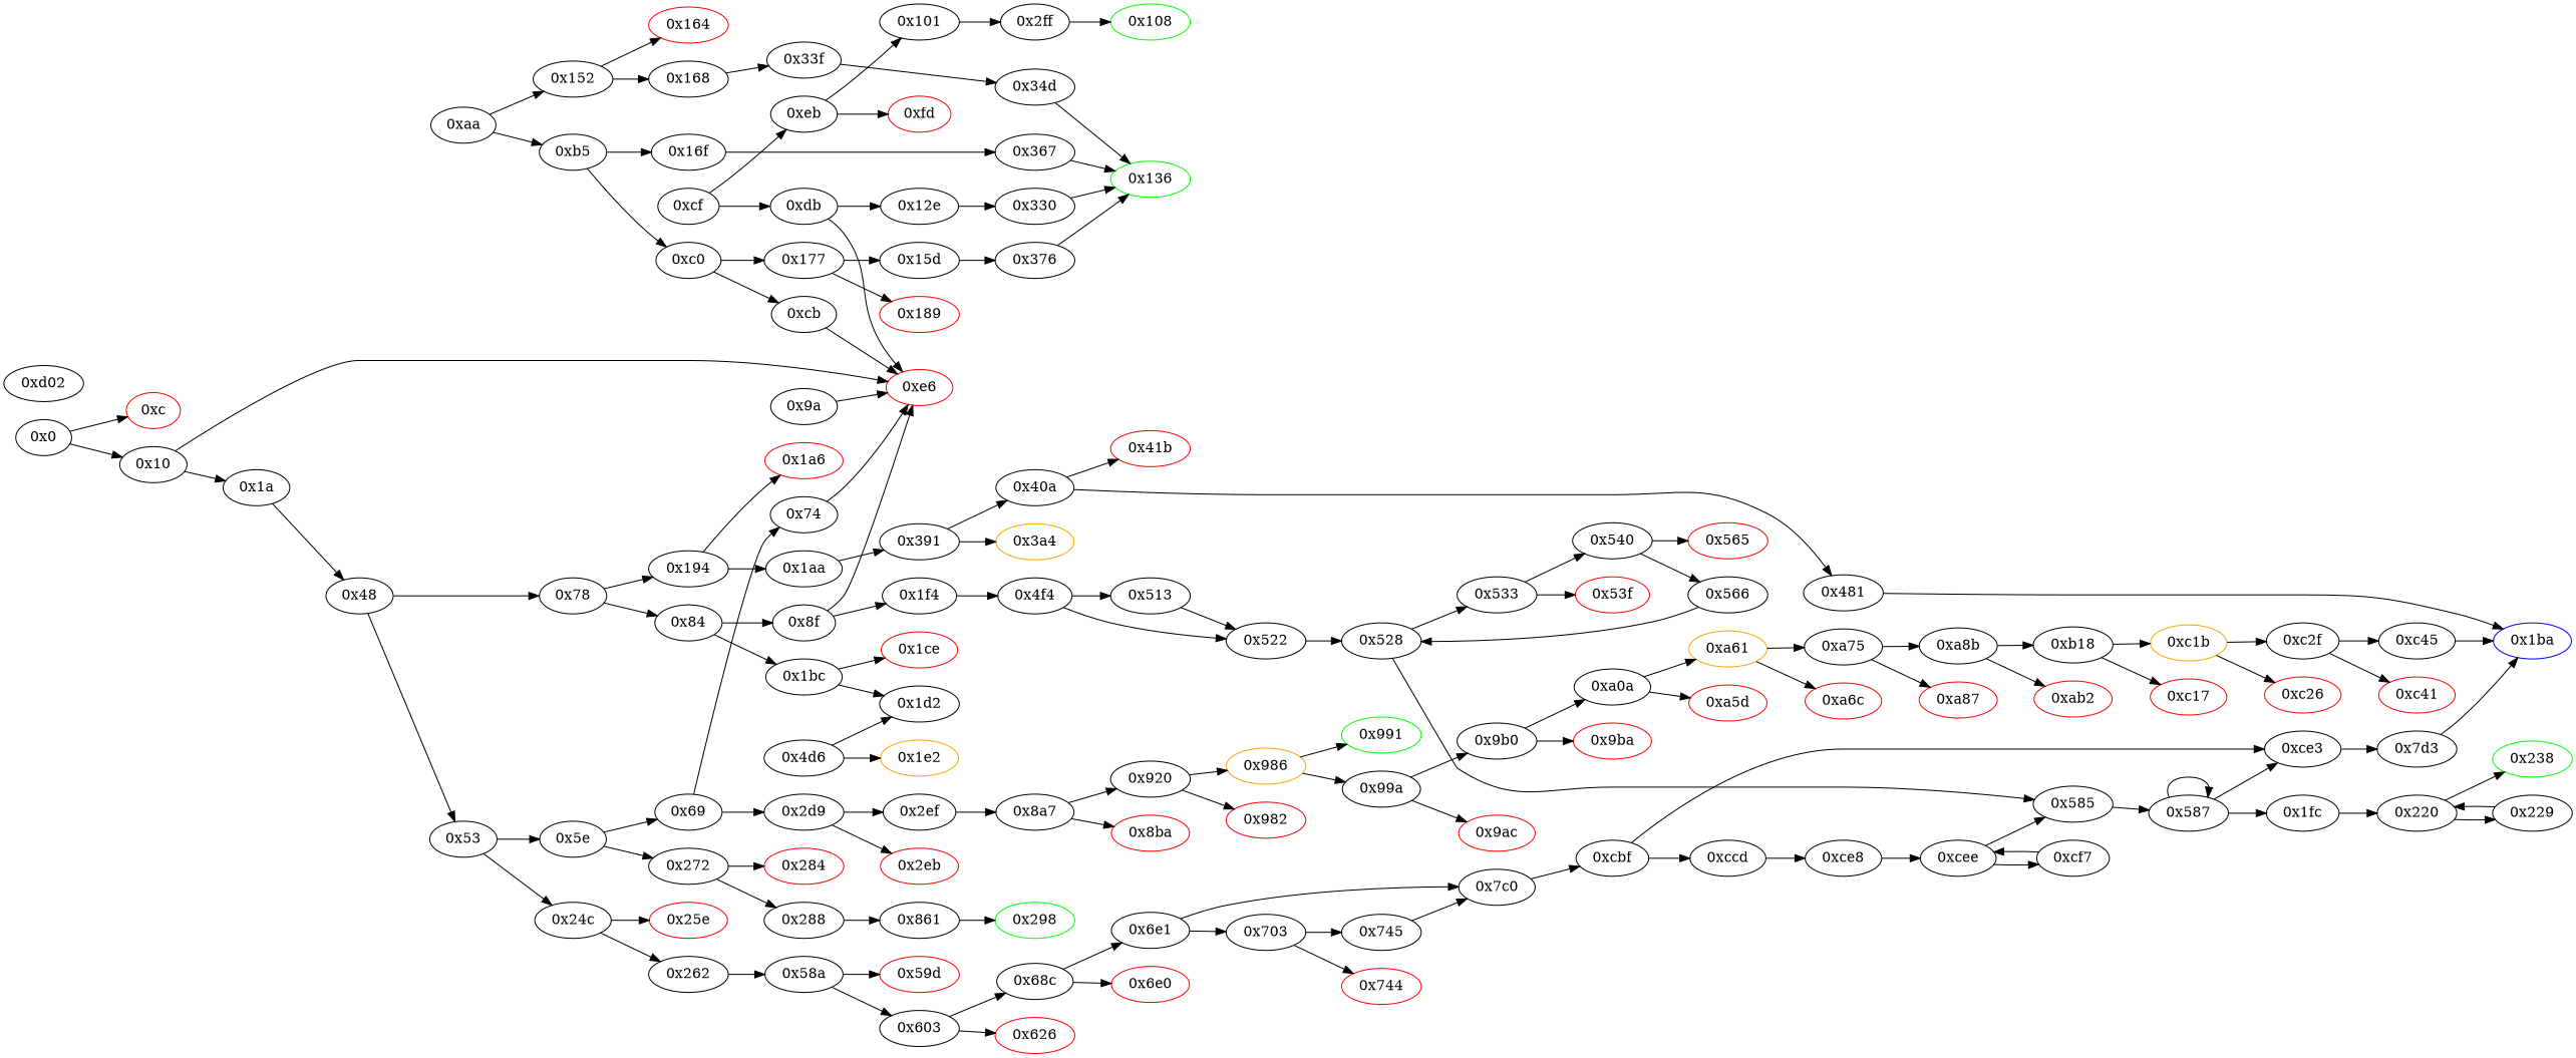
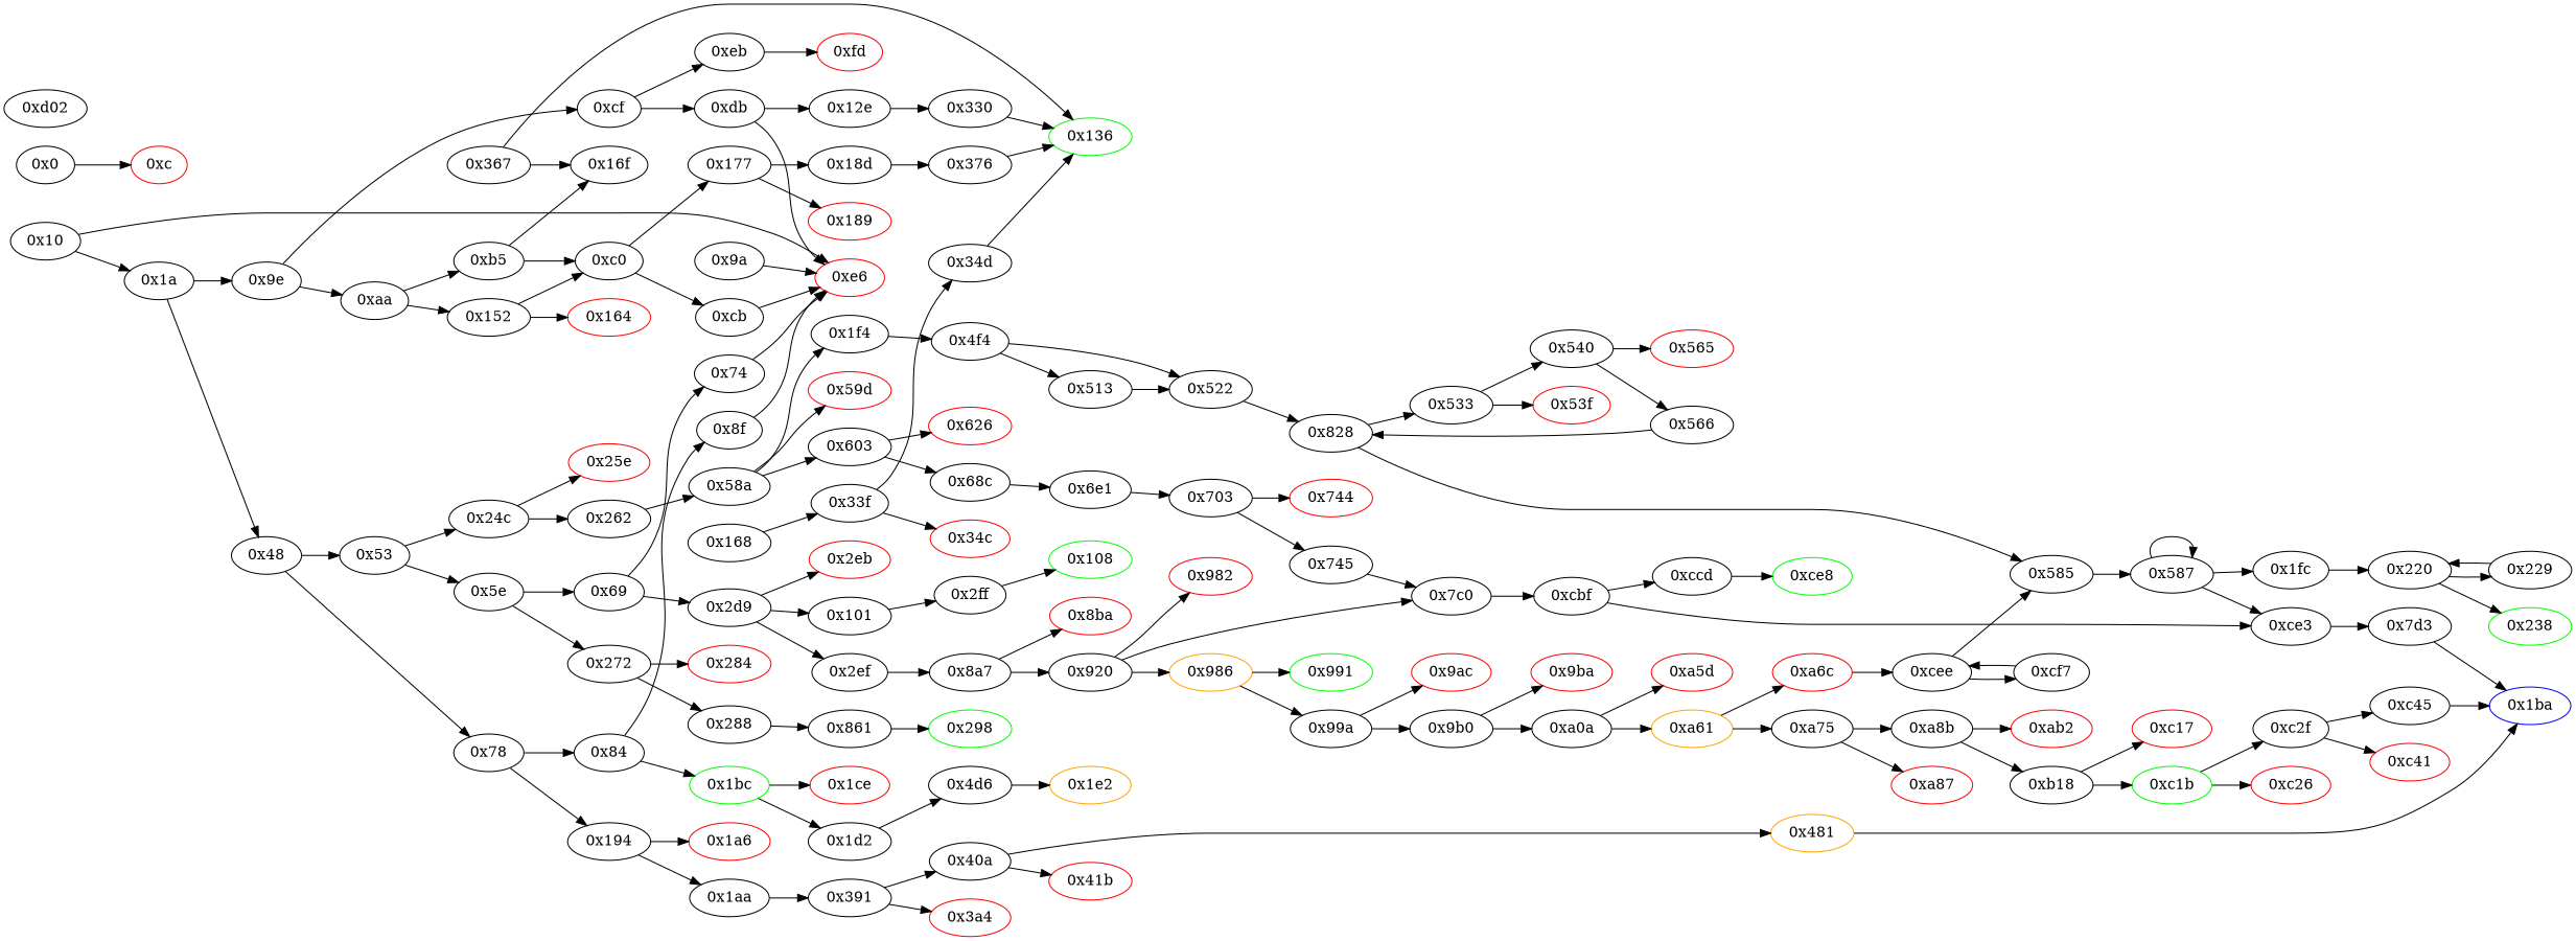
  digraph {
    rankdir=LR
    node [fillcolor=white style=filled]
    "0x288"
    "0x861"
    "0x298" [color=green]
    "0x272"
    "0x284" [color=red]
    "0x5e"
    "0x69"
    "0x2d9"
    "0x74"
    "0x25e" [color=red]
    "0x24c"
    "0x262"
    "0x58a"
    "0xaa"
    "0xb5"
    "0x152"
    "0x16f"
    "0xc0"
    "0x164" [color=red]
    "0x168"
-   "0xc1b" [color=orange]
+   "0xc1b" [color=green]
    "0xb18"
    "0xc17" [color=red]
    "0xc26" [color=red]
    "0xc2f"
    "0x12e"
    "0x330"
    "0x136" [color=green]
    "0xc41" [color=red]
    "0xc45"
    "0x84"
    "0x8f"
-   "0x1bc"
+   "0x1bc" [color=green]
    "0xe6" [color=red]
    "0x1f4"
    "0x1d2"
    "0x1ce" [color=red]
    "0xc" [color=red]
    "0x59d" [color=red]
    "0xcbf"
    "0xccd"
    "0xce3"
-   "0xce8"
+   "0xce8" [color=green]
    "0x7d3"
    "0x565" [color=red]
    "0x540"
    "0x566"
-   "0x528"
+   "0x528" [label="0x828"]
    "0xcee"
    "0x1ba" [color=blue]
    "0xd02"
    "0x108" [color=green]
    "0x2ff"
    "0xdb"
    "0x177"
-   "0x18d" [label="0x15d"]
+   "0x18d"
    "0x189" [color=red]
    "0x376"
    "0x53f" [color=red]
    "0xcf7"
    "0x585"
    "0x587"
    "0x238" [color=green]
    "0x220"
    "0x229"
    "0x367"
    "0x982" [color=red]
    "0x991" [color=green]
    "0x9ba" [color=red]
    "0xa61" [color=orange]
    "0xa0a"
    "0xa5d" [color=red]
    "0xa75"
    "0xa6c" [color=red]
    "0x8a7"
    "0x920"
    "0x8ba" [color=red]
    "0x986" [color=orange]
    "0x4d6"
    "0x1e2" [color=orange]
    "0x99a"
    "0x9b0"
    "0x9ac" [color=red]
    "0x603"
    "0x68c"
    "0x626" [color=red]
-   "0x6e0" [color=red]
    "0x2ef"
    "0x2eb" [color=red]
    "0x33f"
    "0x34d"
+   "0x34c" [color=red]
    "0x1fc"
    "0x101"
    "0x7c0"
    "0x6e1"
    "0x1aa"
    "0x391"
-   "0x3a4" [color=orange]
+   "0x3a4" [color=red]
    "0x40a"
    "0x41b" [color=red]
-   "0x481"
+   "0x481" [color=orange]
    "0x1a6" [color=red]
    "0x513"
    "0x522"
    "0xa87" [color=red]
    "0xa8b"
    "0xab2" [color=red]
    "0xcb"
    "0x4f4"
    "0x48"
    "0x78"
    "0x53"
    "0x194"
    "0x703"
    "0x533"
    "0xcf"
    "0xeb"
    "0xfd" [color=red]
    "0x744" [color=red]
    "0x745"
    "0x10"
    "0x1a"
+   "0x9e"
    "0x9a"
    "0x0"
    "0x288" -> "0x861"
    "0x861" -> "0x298"
    "0x272" -> "0x288"
    "0x272" -> "0x284"
    "0x5e" -> "0x272"
    "0x5e" -> "0x69"
    "0x69" -> "0x2d9"
    "0x69" -> "0x74"
    "0x2d9" -> "0x2ef"
    "0x2d9" -> "0x2eb"
    "0x74" -> "0xe6"
    "0x24c" -> "0x25e"
    "0x24c" -> "0x262"
    "0x262" -> "0x58a"
    "0x58a" -> "0x59d"
    "0x58a" -> "0x603"
    "0xaa" -> "0xb5"
    "0xaa" -> "0x152"
    "0xb5" -> "0x16f"
    "0xb5" -> "0xc0"
    "0x152" -> "0x164"
-   "0x152" -> "0x168"
-   "0x16f" -> "0x367"
+   "0x152" -> "0xc0"
+   "0x367" -> "0x16f"
    "0xc0" -> "0x177"
    "0xc0" -> "0xcb"
    "0x168" -> "0x33f"
    "0xc1b" -> "0xc26"
    "0xc1b" -> "0xc2f"
    "0xb18" -> "0xc1b"
    "0xb18" -> "0xc17"
    "0xc2f" -> "0xc41"
    "0xc2f" -> "0xc45"
    "0x12e" -> "0x330"
    "0x330" -> "0x136"
    "0xc45" -> "0x1ba"
    "0x84" -> "0x8f"
    "0x84" -> "0x1bc"
    "0x8f" -> "0xe6"
-   "0x8f" -> "0x1f4"
+   "0x58a" -> "0x1f4"
    "0x1bc" -> "0x1d2"
    "0x1bc" -> "0x1ce"
    "0x1f4" -> "0x4f4"
-   "0x4d6" -> "0x1d2"
+   "0x1d2" -> "0x4d6"
    "0xcbf" -> "0xccd"
    "0xcbf" -> "0xce3"
    "0xccd" -> "0xce8"
    "0xce3" -> "0x7d3"
-   "0xce8" -> "0xcee"
+   "0xa6c" -> "0xcee"
    "0x7d3" -> "0x1ba"
    "0x540" -> "0x565"
    "0x540" -> "0x566"
    "0x566" -> "0x528"
    "0x528" -> "0x585"
    "0x528" -> "0x533"
    "0xcee" -> "0xcf7"
    "0xcee" -> "0x585"
    "0x2ff" -> "0x108"
    "0xdb" -> "0x12e"
    "0xdb" -> "0xe6"
    "0x177" -> "0x18d"
    "0x177" -> "0x189"
    "0x18d" -> "0x376"
    "0x376" -> "0x136"
    "0xcf7" -> "0xcee"
    "0x585" -> "0x587"
    "0x587" -> "0xce3"
    "0x587" -> "0x587"
    "0x587" -> "0x1fc"
    "0x220" -> "0x238"
    "0x220" -> "0x229"
    "0x229" -> "0x220"
    "0x367" -> "0x136"
    "0xa61" -> "0xa75"
    "0xa61" -> "0xa6c"
    "0xa0a" -> "0xa61"
    "0xa0a" -> "0xa5d"
    "0xa75" -> "0xa87"
    "0xa75" -> "0xa8b"
    "0x8a7" -> "0x920"
    "0x8a7" -> "0x8ba"
    "0x920" -> "0x982"
    "0x920" -> "0x986"
    "0x986" -> "0x991"
    "0x986" -> "0x99a"
    "0x4d6" -> "0x1e2"
    "0x99a" -> "0x9b0"
    "0x99a" -> "0x9ac"
    "0x9b0" -> "0x9ba"
    "0x9b0" -> "0xa0a"
    "0x603" -> "0x68c"
    "0x603" -> "0x626"
-   "0x68c" -> "0x6e0"
    "0x68c" -> "0x6e1"
    "0x2ef" -> "0x8a7"
    "0x33f" -> "0x34d"
+   "0x33f" -> "0x34c"
    "0x34d" -> "0x136"
    "0x1fc" -> "0x220"
    "0x101" -> "0x2ff"
    "0x7c0" -> "0xcbf"
-   "0x6e1" -> "0x7c0"
+   "0x920" -> "0x7c0"
    "0x6e1" -> "0x703"
    "0x1aa" -> "0x391"
    "0x391" -> "0x3a4"
    "0x391" -> "0x40a"
    "0x40a" -> "0x41b"
    "0x40a" -> "0x481"
    "0x481" -> "0x1ba"
    "0x513" -> "0x522"
    "0x522" -> "0x528"
    "0xa8b" -> "0xb18"
    "0xa8b" -> "0xab2"
    "0xcb" -> "0xe6"
    "0x4f4" -> "0x513"
    "0x4f4" -> "0x522"
    "0x48" -> "0x78"
    "0x48" -> "0x53"
    "0x78" -> "0x84"
    "0x78" -> "0x194"
    "0x53" -> "0x5e"
    "0x53" -> "0x24c"
    "0x194" -> "0x1aa"
    "0x194" -> "0x1a6"
    "0x703" -> "0x744"
    "0x703" -> "0x745"
    "0x533" -> "0x540"
    "0x533" -> "0x53f"
    "0xcf" -> "0xdb"
    "0xcf" -> "0xeb"
-   "0xeb" -> "0x101"
+   "0x2d9" -> "0x101"
    "0xeb" -> "0xfd"
    "0x745" -> "0x7c0"
    "0x10" -> "0xe6"
    "0x10" -> "0x1a"
    "0x1a" -> "0x48"
+   "0x1a" -> "0x9e"
+   "0x9e" -> "0xaa"
+   "0x9e" -> "0xcf"
    "0x9a" -> "0xe6"
    "0x0" -> "0xc"
-   "0x0" -> "0x10"
  }
